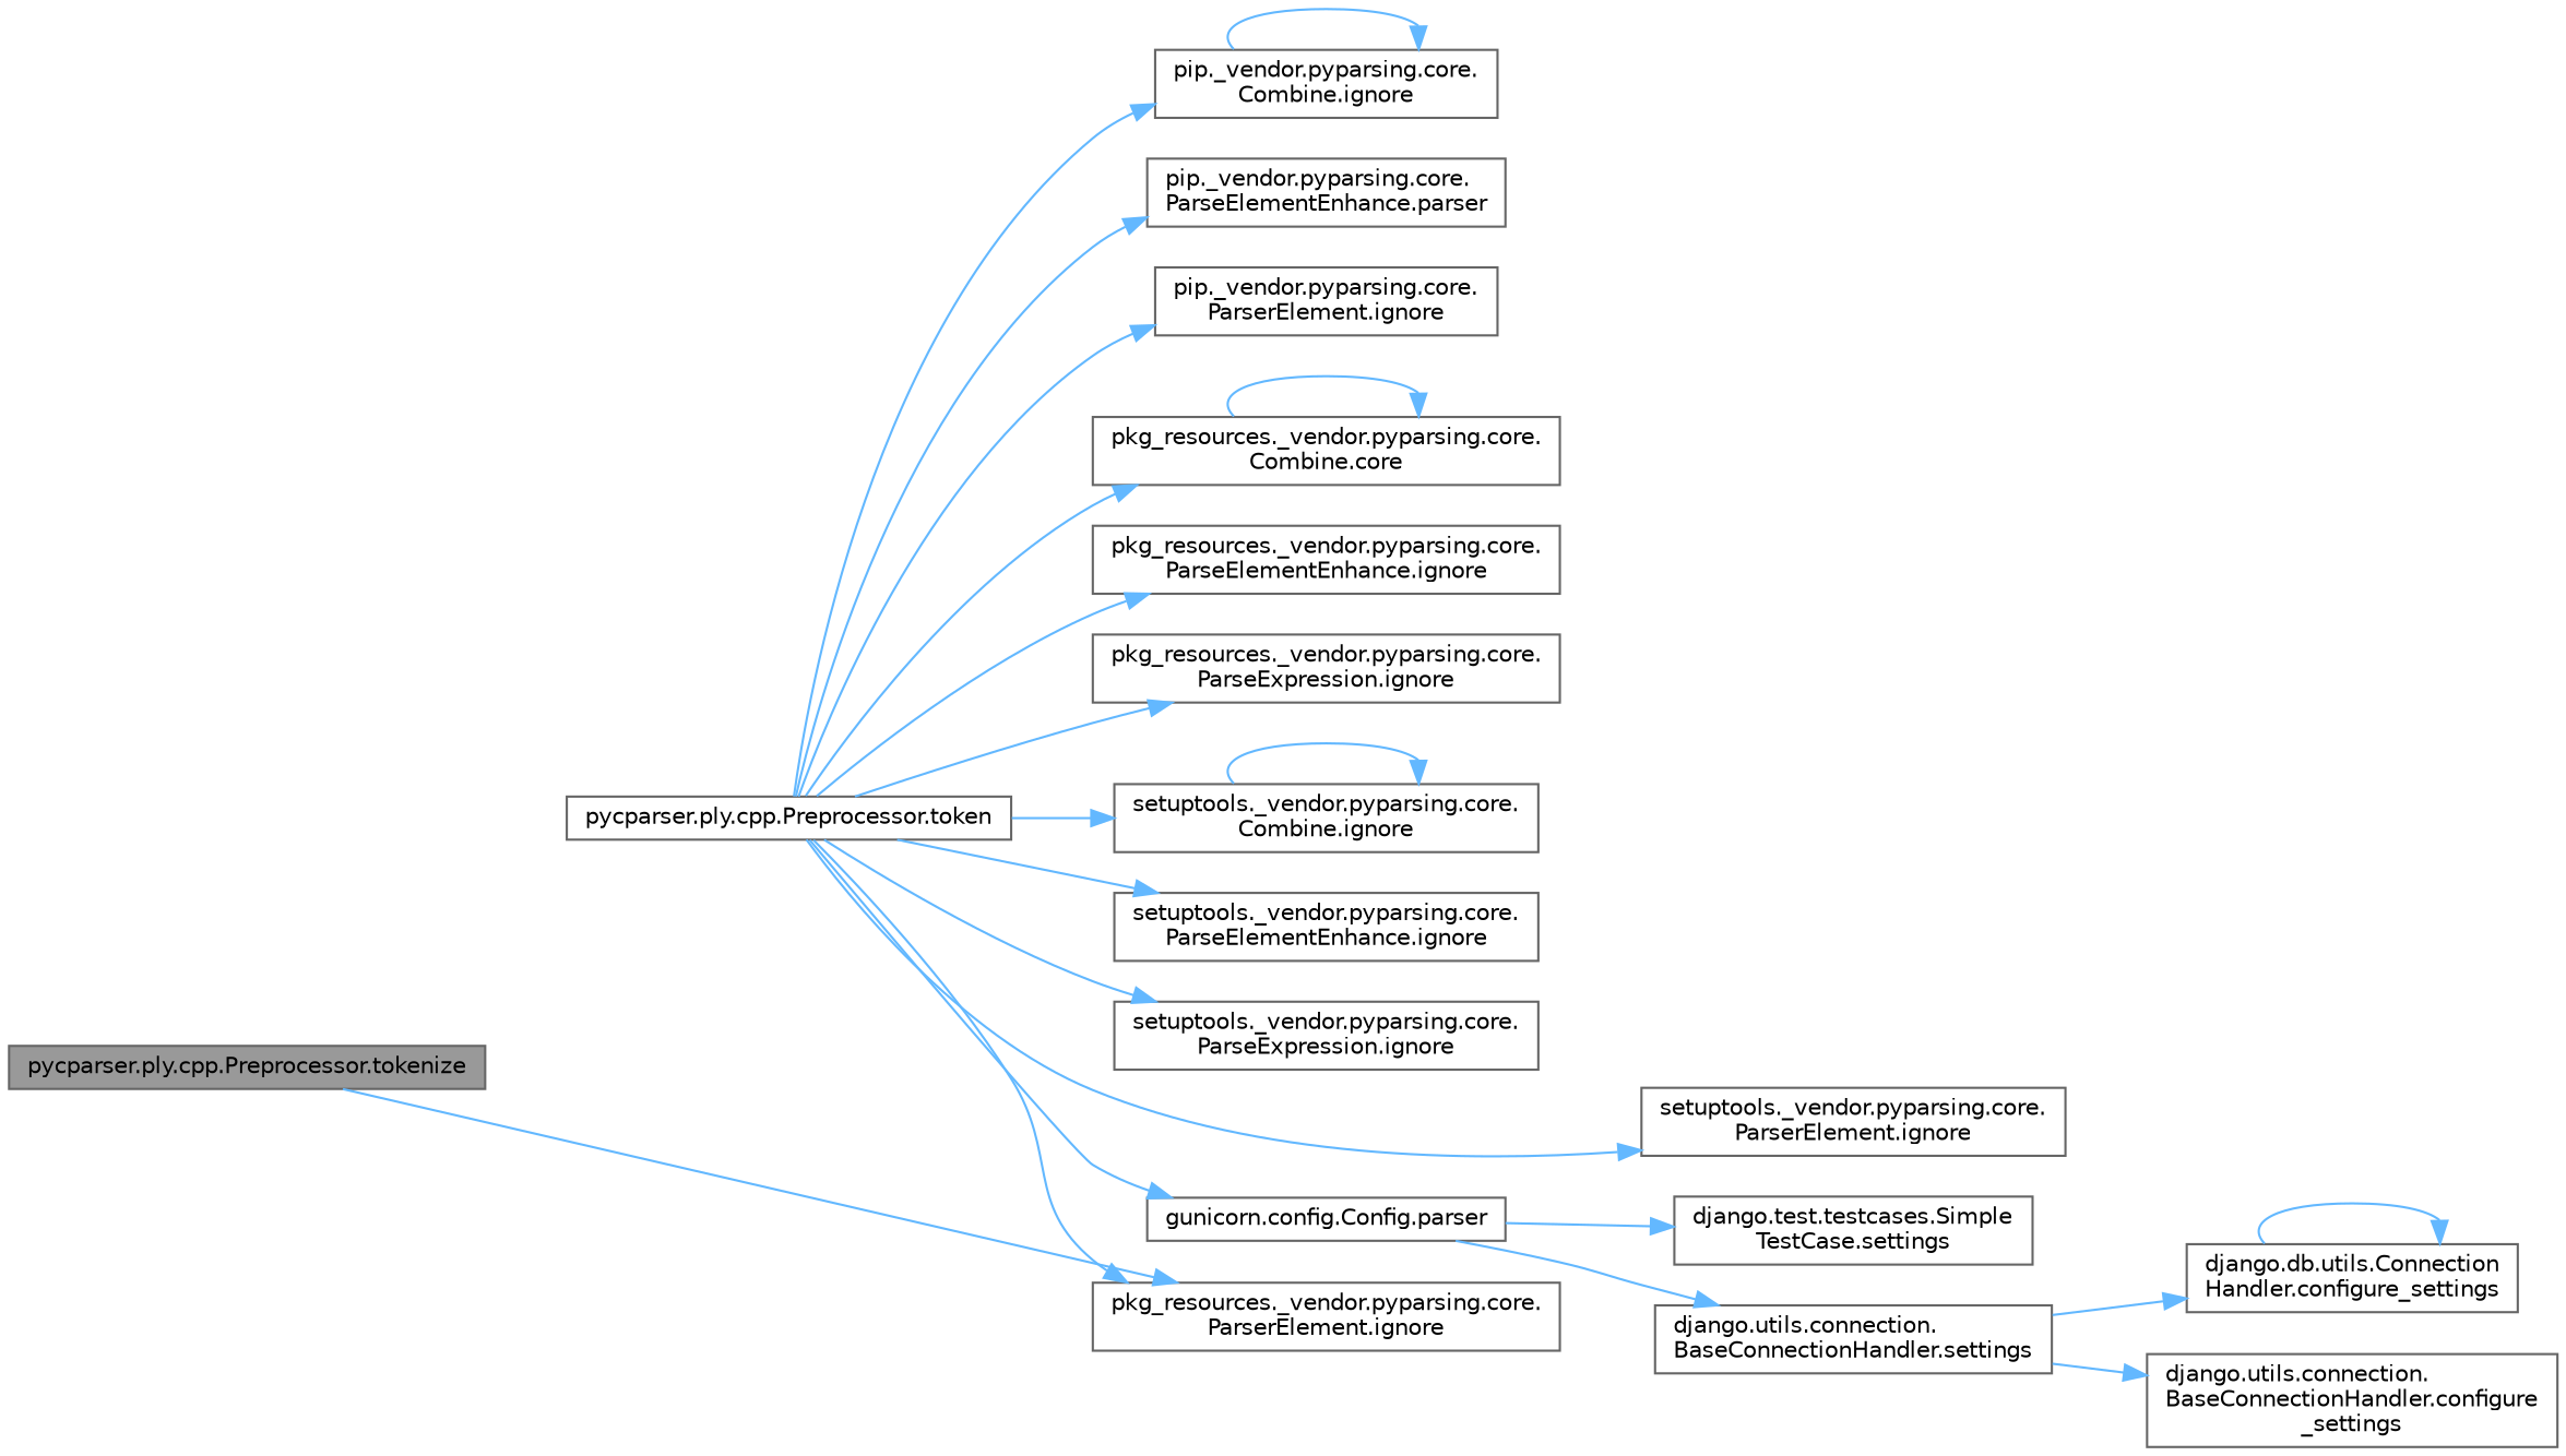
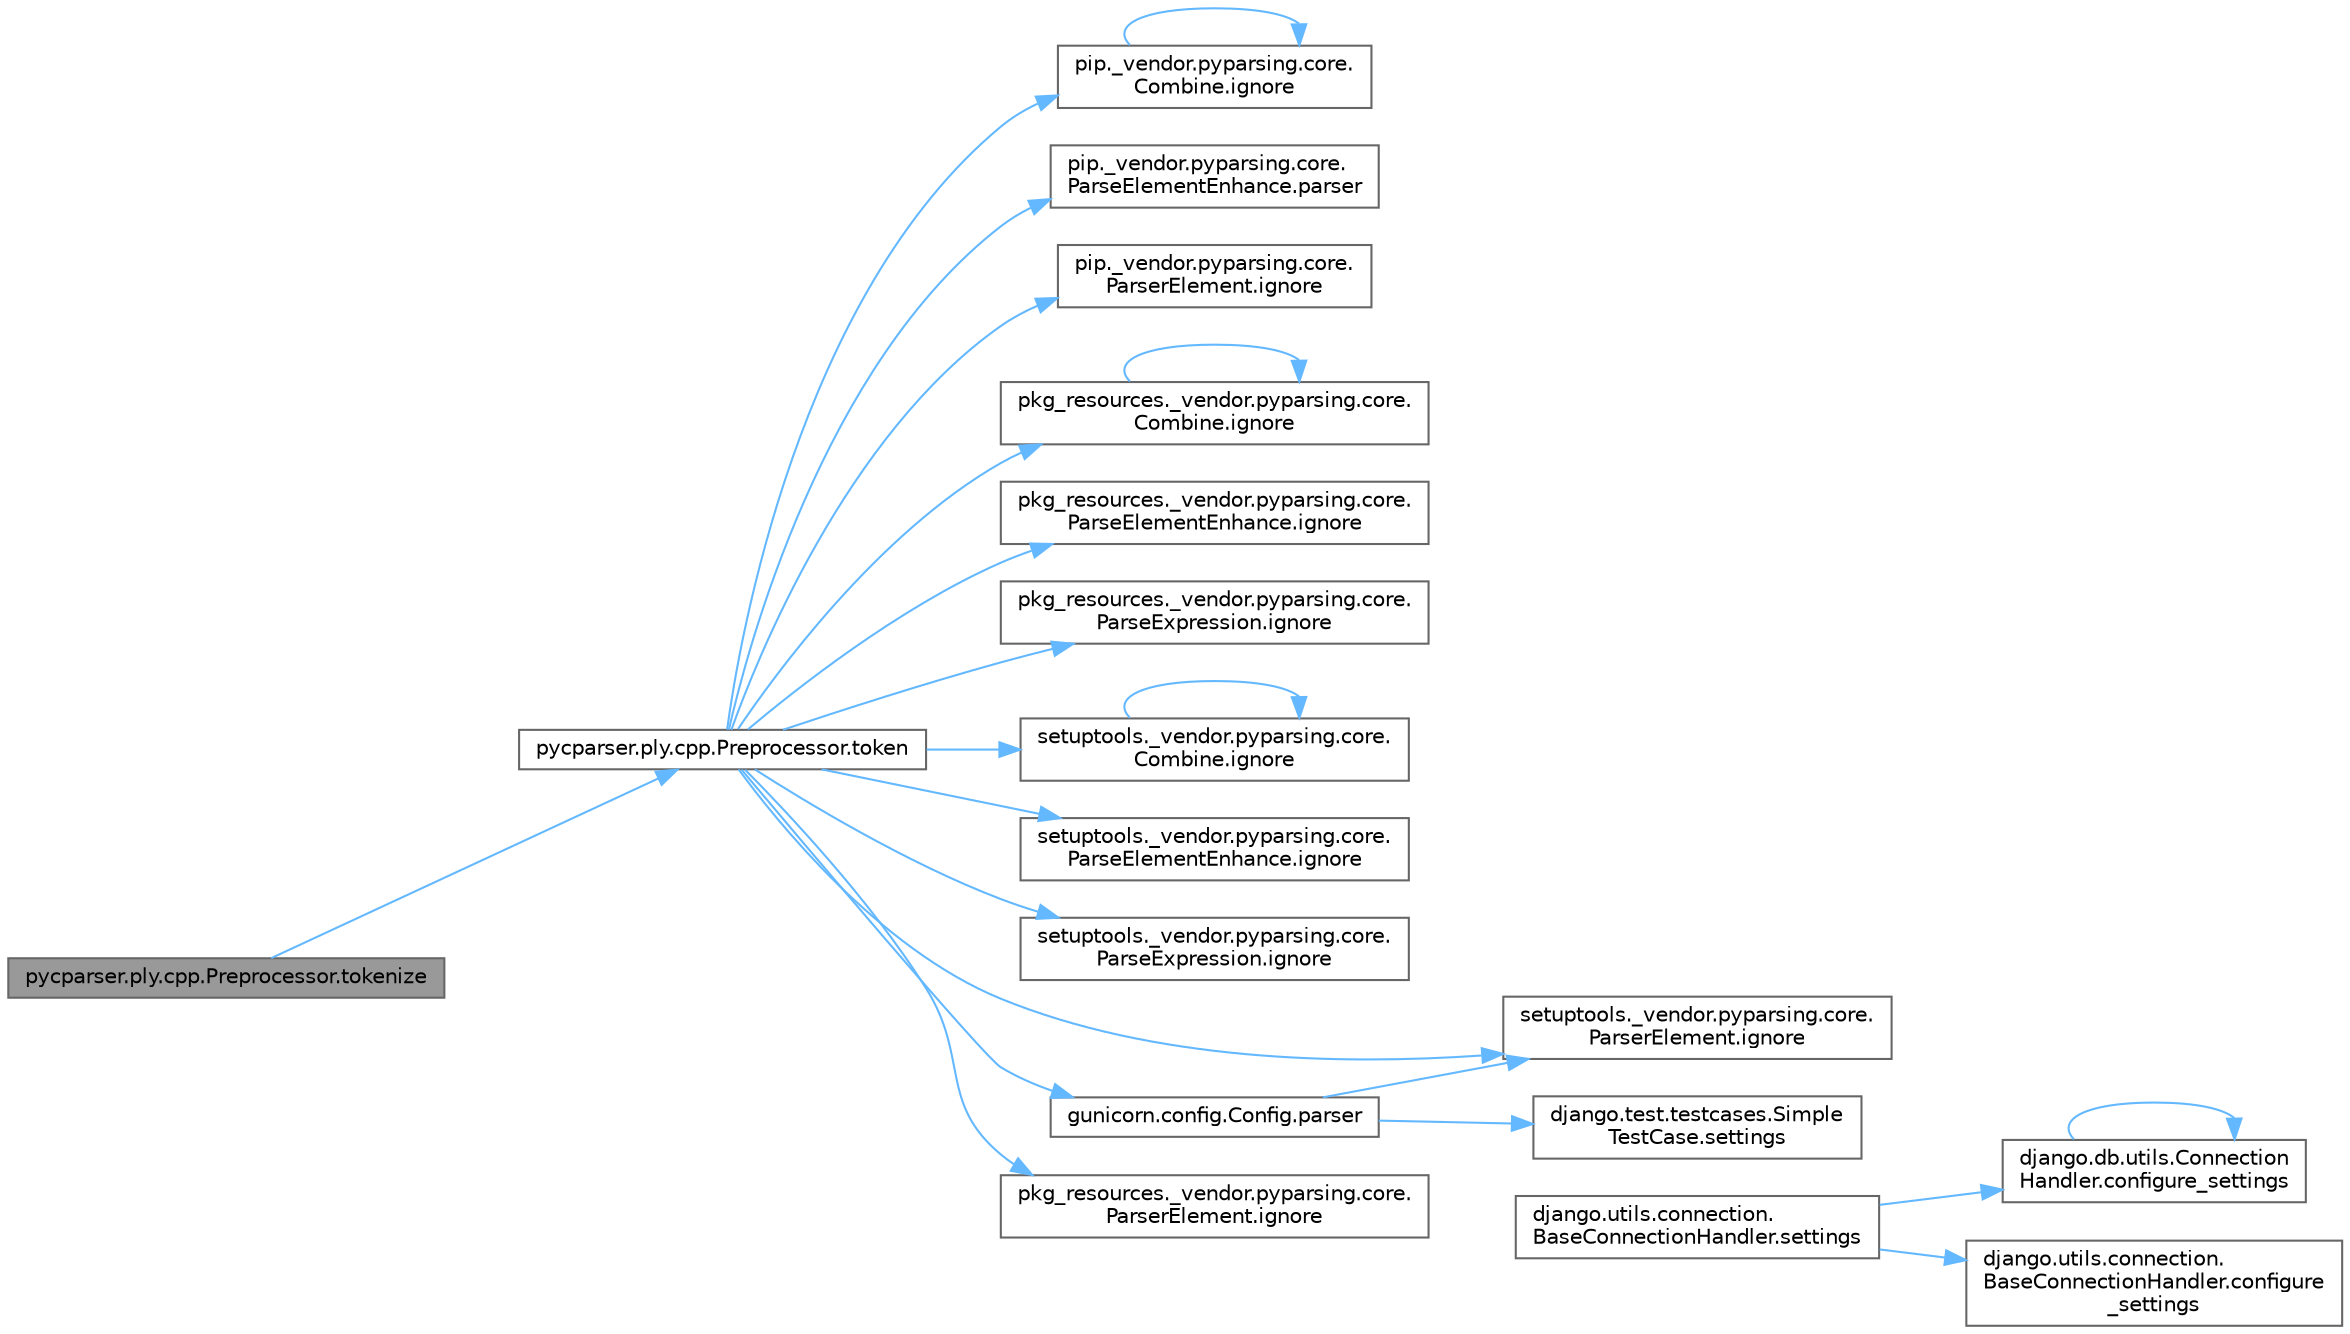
  digraph {
    rankdir=LR
    node [color=grey40 fillcolor=white fontname=Helvetica fontsize=10 shape=box style=filled]
    edge [color=steelblue1 fontname=Helvetica fontsize=10 labelfontname=Helvetica labelfontsize=10 style=solid]
    n1 [color=gray40 fillcolor=grey60 fontcolor=black height=0.2 label="pycparser.ply.cpp.Preprocessor.tokenize" width=0.4]
    n2 [height=0.2 label="pycparser.ply.cpp.Preprocessor.token" width=0.4]
    n3 [height=0.2 label="pip._vendor.pyparsing.core.\lCombine.ignore" width=0.4]
    n4 [height=0.2 label="pip._vendor.pyparsing.core.\lParseElementEnhance.parser" width=0.4]
    n5 [height=0.2 label="pip._vendor.pyparsing.core.\lParserElement.ignore" width=0.4]
-   n6 [height=0.2 label="pkg_resources._vendor.pyparsing.core.\lCombine.core" width=0.4]
+   n6 [height=0.2 label="pkg_resources._vendor.pyparsing.core.\lCombine.ignore" width=0.4]
    n7 [height=0.2 label="pkg_resources._vendor.pyparsing.core.\lParseElementEnhance.ignore" width=0.4]
    n8 [height=0.2 label="pkg_resources._vendor.pyparsing.core.\lParseExpression.ignore" width=0.4]
    n9 [height=0.2 label="pkg_resources._vendor.pyparsing.core.\lParserElement.ignore" width=0.4]
    n10 [height=0.2 label="setuptools._vendor.pyparsing.core.\lCombine.ignore" width=0.4]
    n11 [height=0.2 label="setuptools._vendor.pyparsing.core.\lParseElementEnhance.ignore" width=0.4]
    n12 [height=0.2 label="setuptools._vendor.pyparsing.core.\lParseExpression.ignore" width=0.4]
    n13 [height=0.2 label="setuptools._vendor.pyparsing.core.\lParserElement.ignore" width=0.4]
    n14 [height=0.2 label="gunicorn.config.Config.parser" width=0.4]
    n15 [height=0.2 label="django.test.testcases.Simple\lTestCase.settings" width=0.4]
    n16 [height=0.2 label="django.utils.connection.\lBaseConnectionHandler.settings" width=0.4]
    n17 [height=0.2 label="django.db.utils.Connection\lHandler.configure_settings" width=0.4]
    n18 [height=0.2 label="django.utils.connection.\lBaseConnectionHandler.configure\l_settings" width=0.4]
-   n1 -> n9
+   n1 -> n2
    n2 -> n3
    n2 -> n4
    n2 -> n5
    n2 -> n6
    n2 -> n7
    n2 -> n8
    n2 -> n9
    n2 -> n10
    n2 -> n11
    n2 -> n12
    n2 -> n13
    n2 -> n14
    n3 -> n3
    n6 -> n6
    n10 -> n10
    n14 -> n15
-   n14 -> n16
+   n14 -> n13
    n16 -> n17
    n16 -> n18
    n17 -> n17
  }
